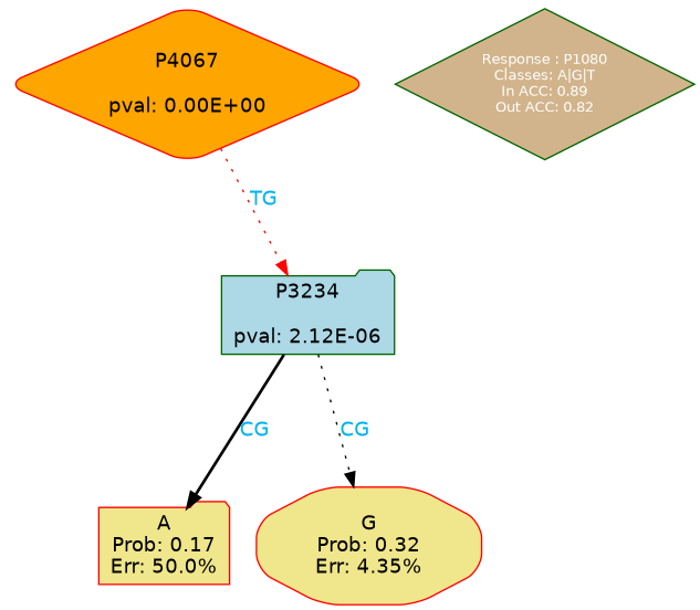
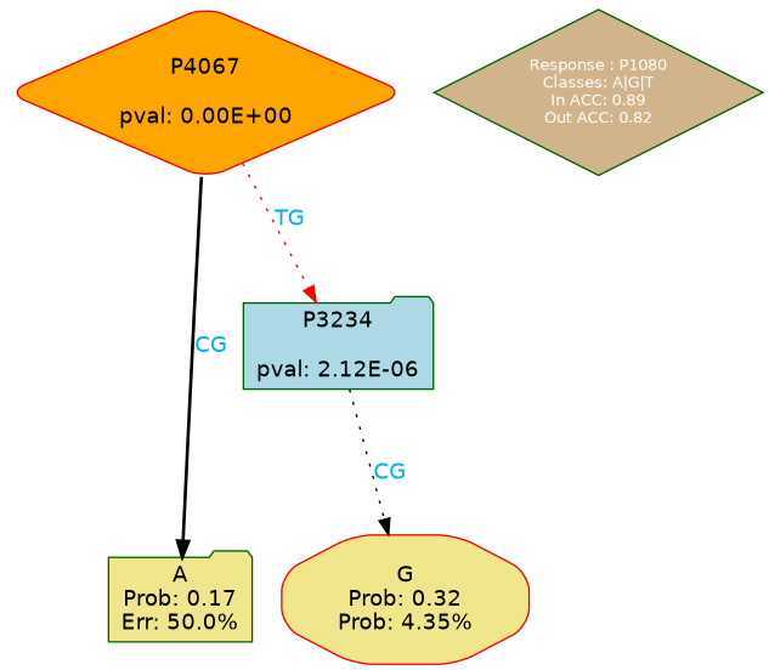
  digraph {
    ranksep=equally
    splines=polylines
    node [color=darkgreen fillcolor=khaki fontname=helvetica shape=folder style="filled, rounded"]
    edge [color=black fontcolor=deepskyblue2 fontname=helvetica style=dotted]
-   n1 [color=red label="G\nProb: 0.32\nErr: 4.35%" shape=octagon]
-   n2 [color=red label="A\nProb: 0.17\nErr: 50.0%"]
+   n1 [color=red label="G\nProb: 0.32\nProb: 4.35%" shape=octagon]
+   n2 [label="A\nProb: 0.17\nErr: 50.0%"]
    n3 [align=left fillcolor=tan fontcolor=white fontsize=10 label="Response : P1080\nClasses: A|G|T\nIn ACC: 0.89\nOut ACC: 0.82\n" shape=diamond style=filled]
    n4 [color=red fillcolor=orange label="P4067\n\npval: 0.00E+00" shape=diamond]
    n5 [fillcolor=lightblue label="P3234\n\npval: 2.12E-06"]
    subgraph sub_1 {
      rank=same
      n1
      n2
    }
    subgraph sub_2 {
      rank=same
      n3
      n4
    }
    n4 -> n5 [color=red label=TG]
    n5 -> n1 [label=CG]
-   n5 -> n2 [label=CG style=bold]
+   n4 -> n2 [label=CG style=bold]
  }
